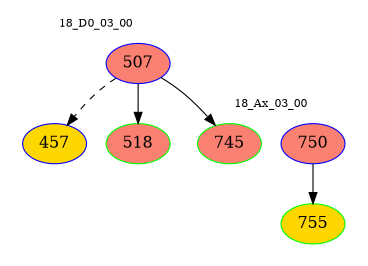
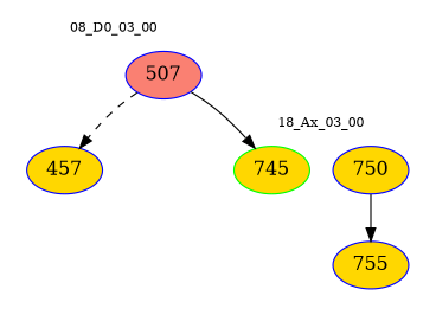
  digraph {
    node [color=blue fillcolor=gold style=filled]
    edge [color=black style=solid]
-   n1 [fillcolor=salmon label=750]
-   n2 [color=green fillcolor=salmon label=745]
-   n3 [color=green label=755]
+   n1 [label=750]
+   n2 [color=green label=745]
+   n3 [label=755]
    n4 [fillcolor=salmon label=507]
    n5 [label=457]
-   n6 [color=green fillcolor=salmon label=518]
    subgraph cluster_1 {
      color=white
      fontsize=10
      label="18_Ax_03_00"
      n1
      n2
      n3
    }
    subgraph cluster_2 {
      color=white
      fontsize=10
-     label="18_D0_03_00"
+     label="08_D0_03_00"
      n4
      n5
-     n6
    }
    n1 -> n3
    n4 -> n2
    n4 -> n5 [style=dashed]
-   n4 -> n6
  }
